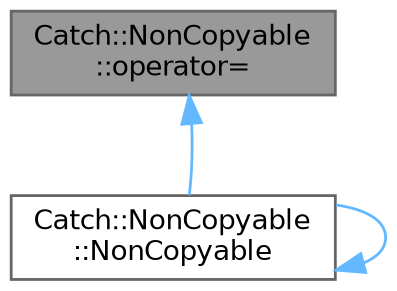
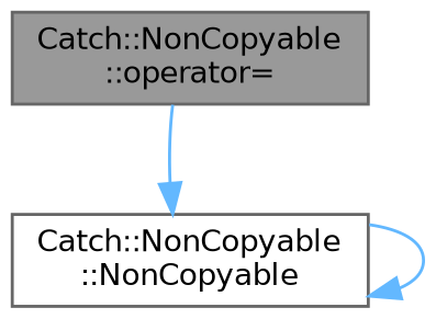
  digraph {
    rankdir=TB
    node [fontname=Helvetica fontsize=10 shape=box style=filled]
    edge [color=steelblue1 fontname=Helvetica fontsize=10 labelfontname=Helvetica labelfontsize=10 style=solid]
    n1 [color=gray40 fillcolor=grey60 fontcolor=black height=0.2 label="Catch::NonCopyable\l::operator=" width=0.4]
    n2 [color=grey40 fillcolor=white height=0.2 label="Catch::NonCopyable\l::NonCopyable" width=0.4]
-   n2 -> n1
+   n1 -> n2
    n2 -> n2
  }
